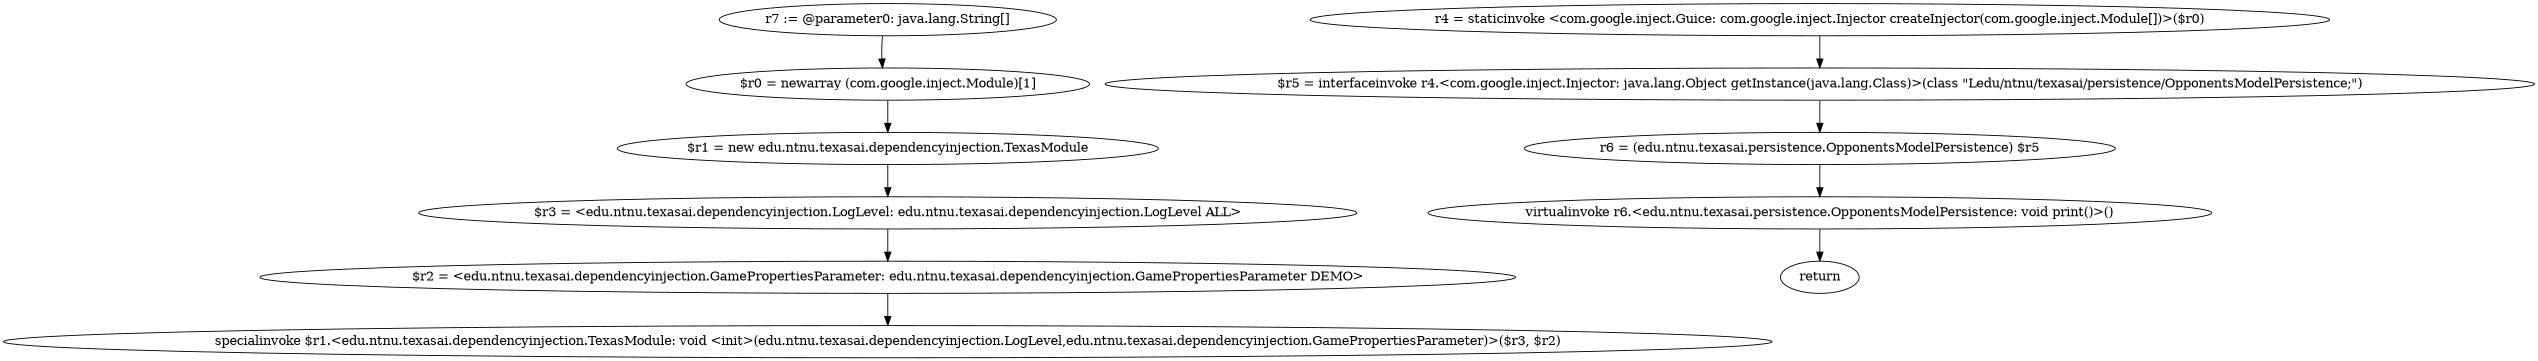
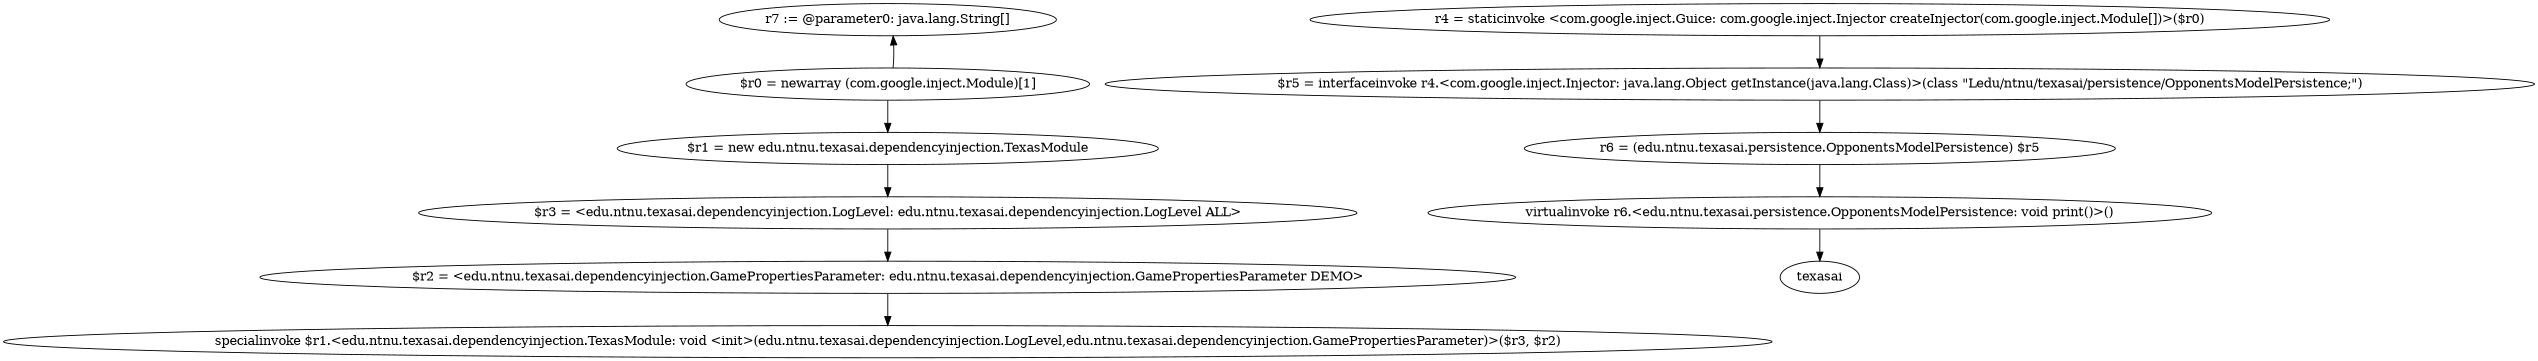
  digraph {
    "r7 := @parameter0: java.lang.String[]"
    "$r0 = newarray (com.google.inject.Module)[1]"
    "$r1 = new edu.ntnu.texasai.dependencyinjection.TexasModule"
    "$r3 = <edu.ntnu.texasai.dependencyinjection.LogLevel: edu.ntnu.texasai.dependencyinjection.LogLevel ALL>"
    "$r2 = <edu.ntnu.texasai.dependencyinjection.GamePropertiesParameter: edu.ntnu.texasai.dependencyinjection.GamePropertiesParameter DEMO>"
    "specialinvoke $r1.<edu.ntnu.texasai.dependencyinjection.TexasModule: void <init>(edu.ntnu.texasai.dependencyinjection.LogLevel,edu.ntnu.texasai.dependencyinjection.GamePropertiesParameter)>($r3, $r2)"
    "r4 = staticinvoke <com.google.inject.Guice: com.google.inject.Injector createInjector(com.google.inject.Module[])>($r0)"
    "$r5 = interfaceinvoke r4.<com.google.inject.Injector: java.lang.Object getInstance(java.lang.Class)>(class \"Ledu/ntnu/texasai/persistence/OpponentsModelPersistence;\")"
    "r6 = (edu.ntnu.texasai.persistence.OpponentsModelPersistence) $r5"
    "virtualinvoke r6.<edu.ntnu.texasai.persistence.OpponentsModelPersistence: void print()>()"
-   return
-   "r7 := @parameter0: java.lang.String[]" -> "$r0 = newarray (com.google.inject.Module)[1]"
+   return [label=texasai]
+   "$r0 = newarray (com.google.inject.Module)[1]" -> "r7 := @parameter0: java.lang.String[]"
    "$r0 = newarray (com.google.inject.Module)[1]" -> "$r1 = new edu.ntnu.texasai.dependencyinjection.TexasModule"
    "$r1 = new edu.ntnu.texasai.dependencyinjection.TexasModule" -> "$r3 = <edu.ntnu.texasai.dependencyinjection.LogLevel: edu.ntnu.texasai.dependencyinjection.LogLevel ALL>"
    "$r3 = <edu.ntnu.texasai.dependencyinjection.LogLevel: edu.ntnu.texasai.dependencyinjection.LogLevel ALL>" -> "$r2 = <edu.ntnu.texasai.dependencyinjection.GamePropertiesParameter: edu.ntnu.texasai.dependencyinjection.GamePropertiesParameter DEMO>"
    "$r2 = <edu.ntnu.texasai.dependencyinjection.GamePropertiesParameter: edu.ntnu.texasai.dependencyinjection.GamePropertiesParameter DEMO>" -> "specialinvoke $r1.<edu.ntnu.texasai.dependencyinjection.TexasModule: void <init>(edu.ntnu.texasai.dependencyinjection.LogLevel,edu.ntnu.texasai.dependencyinjection.GamePropertiesParameter)>($r3, $r2)"
    "r4 = staticinvoke <com.google.inject.Guice: com.google.inject.Injector createInjector(com.google.inject.Module[])>($r0)" -> "$r5 = interfaceinvoke r4.<com.google.inject.Injector: java.lang.Object getInstance(java.lang.Class)>(class \"Ledu/ntnu/texasai/persistence/OpponentsModelPersistence;\")"
    "$r5 = interfaceinvoke r4.<com.google.inject.Injector: java.lang.Object getInstance(java.lang.Class)>(class \"Ledu/ntnu/texasai/persistence/OpponentsModelPersistence;\")" -> "r6 = (edu.ntnu.texasai.persistence.OpponentsModelPersistence) $r5"
    "r6 = (edu.ntnu.texasai.persistence.OpponentsModelPersistence) $r5" -> "virtualinvoke r6.<edu.ntnu.texasai.persistence.OpponentsModelPersistence: void print()>()"
    "virtualinvoke r6.<edu.ntnu.texasai.persistence.OpponentsModelPersistence: void print()>()" -> return
  }
